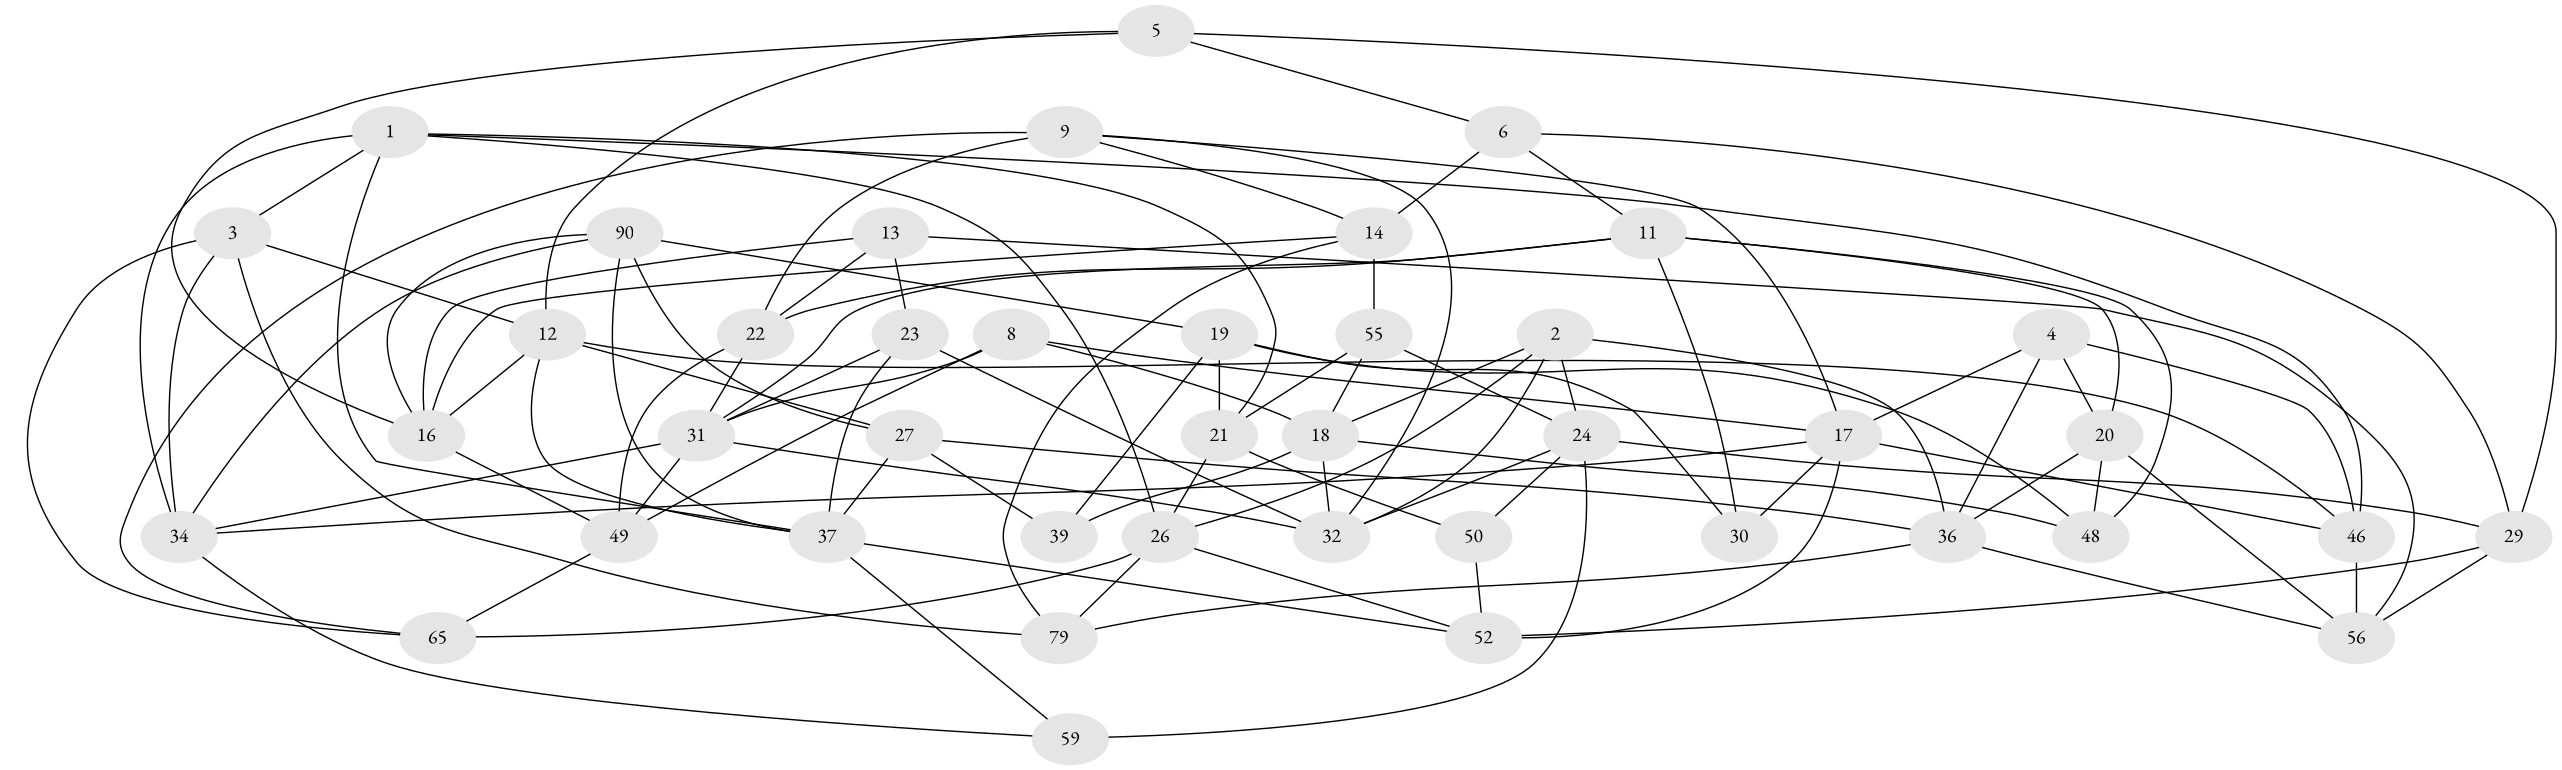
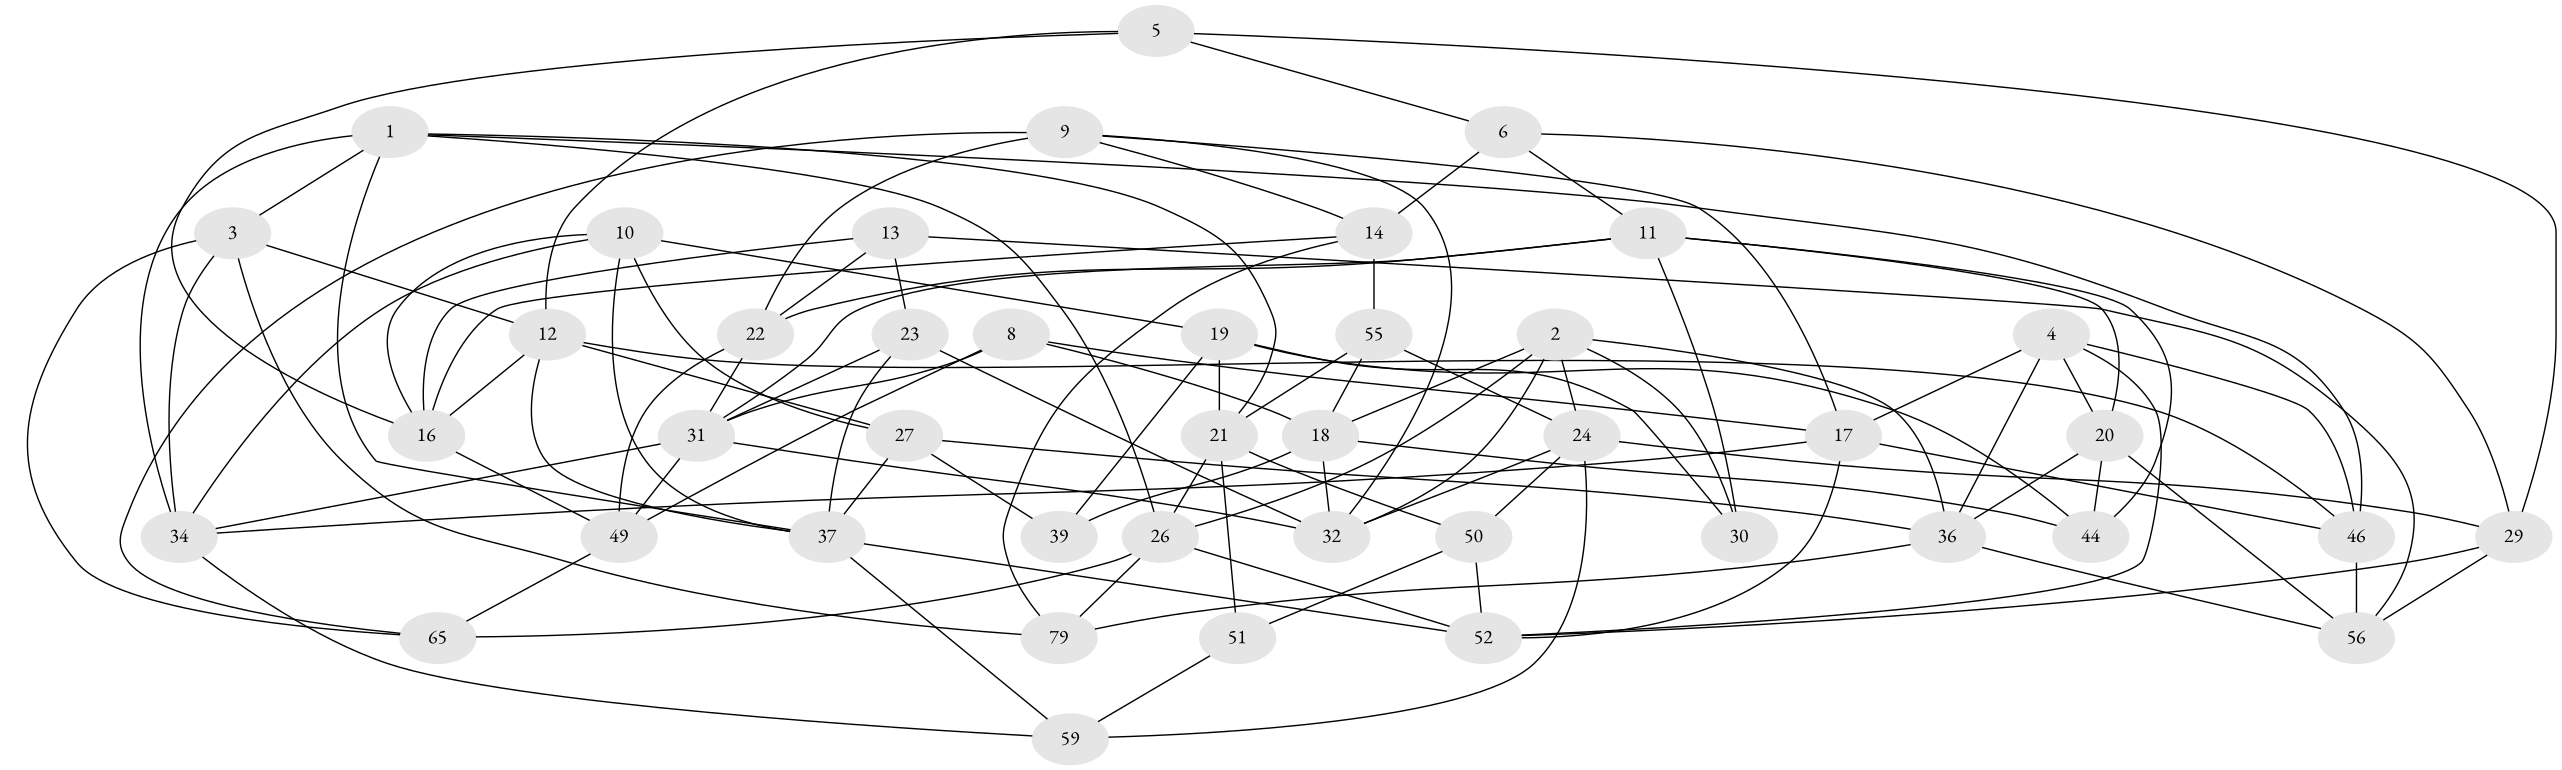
  graph {
    fontname="EB Garamond"
    node [color=gray90 fontname="EB Garamond" style=filled]
    edge [fontname="EB Garamond"]
    1 [super="+9"]
    3 [super="+44"]
    21 [super="+38"]
    26 [super="+54"]
    34 [super="+64"]
    37 [super="+55"]
    46 [super="+47"]
    12 [super="+68"]
    65
    n10 [label=79]
+   51
    50
    52 [super="+69"]
    59
    56 [super="+73"]
    2 [super="+28"]
    18 [super="+57"]
    24 [super="+35"]
    30
    32 [super="+72"]
    36 [super="+42"]
-   48
+   48 [label=44]
    39
    29 [super="+61"]
    16 [super="+33"]
    27 [super="+41"]
    4 [super="+70"]
    20 [super="+66"]
    17 [super="+63"]
    5 [super="+71"]
    6
    11 [super="+53"]
    14 [super="+60"]
    49 [super="+67"]
    22 [super="+40"]
    31 [super="+58"]
    n37 [label=55]
    n38 [label=9 super="+62"]
    8
-   10 [super="+25" label=90]
+   10 [super="+25"]
    19 [super="+43"]
    13
    23
    1 -- 3
    1 -- 21
    1 -- 26
    1 -- 34
    1 -- 37
    1 -- 46
    3 -- 34
    3 -- 12
    3 -- 65
    3 -- n10
    21 -- 26
+   21 -- 51
    21 -- 50
    26 -- 65
    26 -- n10
    26 -- 52
    34 -- 59
    37 -- 52
    37 -- 59
    46 -- 56
    12 -- 37
    12 -- 46
    12 -- 16
    12 -- 27
+   51 -- 59
+   50 -- 51
    50 -- 52
    2 -- 26
    2 -- 18
    2 -- 24
-   17 -- 30
+   2 -- 30
    2 -- 32
    2 -- 36
    18 -- 32
    18 -- 48
    18 -- 39
    24 -- 50
    24 -- 59
    24 -- 32
    24 -- 29
    36 -- n10
    36 -- 56
    29 -- 52
    29 -- 56
    16 -- 49
    27 -- 37
    27 -- 36
    27 -- 39
    4 -- 46
+   4 -- 52
    4 -- 36
    4 -- 20 [weight=2]
    4 -- 17
    20 -- 56
    20 -- 36
    20 -- 48
    17 -- 34
    17 -- 46 [weight=2]
    17 -- 52
    5 -- 12
    5 -- 29
    5 -- 16
    5 -- 6
    6 -- 29
    6 -- 11
    6 -- 14
    11 -- 30
    11 -- 48
    11 -- 20
    11 -- 22
    11 -- 31
    14 -- n10
    14 -- 16
    14 -- n37
    49 -- 65
    22 -- 49
    22 -- 31
    31 -- 34
    31 -- 32
    31 -- 49
    n37 -- 21
    n37 -- 18
    n37 -- 24
    n38 -- 65
    n38 -- 32
    n38 -- 17
    n38 -- 14
    n38 -- 22 [weight=2]
    8 -- 18
    8 -- 17
    8 -- 49
    8 -- 31
    10 -- 34
    10 -- 37
    10 -- 16
    10 -- 27
    10 -- 19
    19 -- 21
    19 -- 30
    19 -- 48
    19 -- 39 [weight=2]
    13 -- 56
    13 -- 16
    13 -- 22
    13 -- 23
    23 -- 37
    23 -- 32
    23 -- 31
  }
